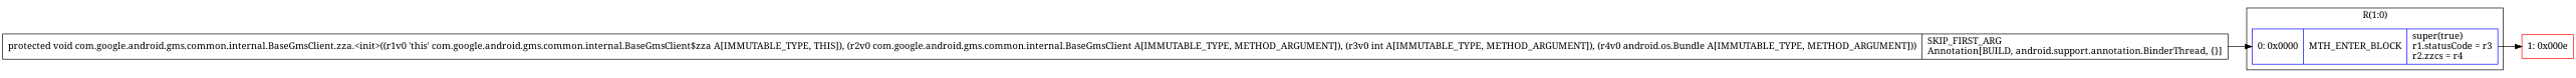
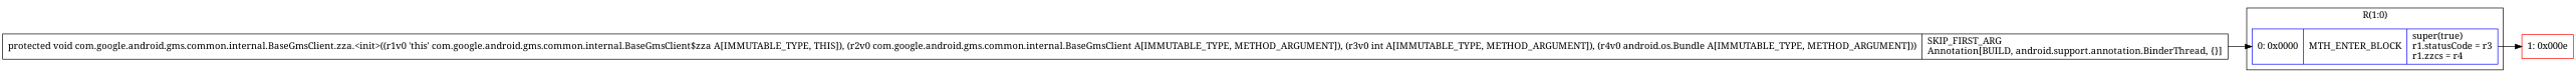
  digraph {
    rankdir=LR
    fontname="Noto Serif"
    node [shape=record fontname="Noto Serif"]
    edge [fontname="Noto Serif"]
-   n1 [color=blue label="{0\:\ 0x0000|MTH_ENTER_BLOCK\l|super(true)\lr1.statusCode = r3\lr2.zzcs = r4\l}"]
+   n1 [color=blue label="{0\:\ 0x0000|MTH_ENTER_BLOCK\l|super(true)\lr1.statusCode = r3\lr1.zzcs = r4\l}"]
    n2 [color=red label="{1\:\ 0x000e}"]
    n3 [label="{protected void com.google.android.gms.common.internal.BaseGmsClient.zza.\<init\>((r1v0 'this' com.google.android.gms.common.internal.BaseGmsClient$zza A[IMMUTABLE_TYPE, THIS]), (r2v0 com.google.android.gms.common.internal.BaseGmsClient A[IMMUTABLE_TYPE, METHOD_ARGUMENT]), (r3v0 int A[IMMUTABLE_TYPE, METHOD_ARGUMENT]), (r4v0 android.os.Bundle A[IMMUTABLE_TYPE, METHOD_ARGUMENT]))  | SKIP_FIRST_ARG\lAnnotation[BUILD, android.support.annotation.BinderThread, \{\}]\l}"]
    subgraph cluster_1 {
      label="R(1:0)"
      n1
    }
    n1 -> n2
    n3 -> n1
  }
